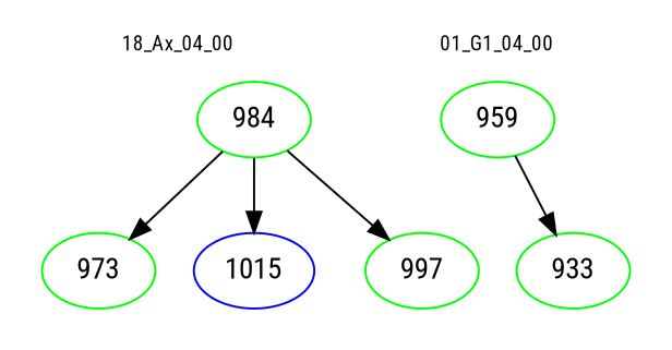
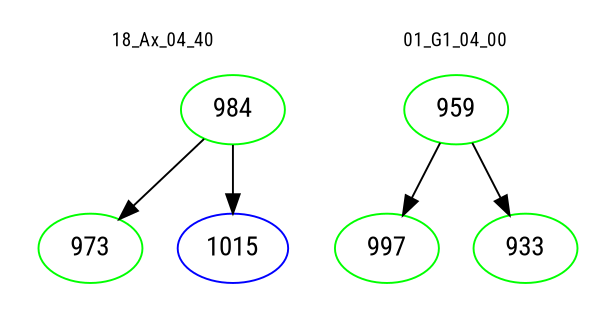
  digraph {
    fontname="Roboto Condensed"
    node [color=green fontname="Roboto Condensed"]
    edge [color=black fontname="Roboto Condensed"]
    n1 [label=984]
    n2 [label=973]
    n3 [color=blue label=1015]
    n4 [label=959]
    n5 [label=933]
    n6 [label=997]
    subgraph cluster_1 {
      color=white
      fontsize=10
-     label="18_Ax_04_00"
+     label="18_Ax_04_40"
      n1
      n2
      n3
    }
    subgraph cluster_2 {
      color=white
      fontsize=10
      label="01_G1_04_00"
      n4
      n5
      n6
    }
    n1 -> n2
    n1 -> n3
    n4 -> n5
-   n1 -> n6
+   n4 -> n6
  }
